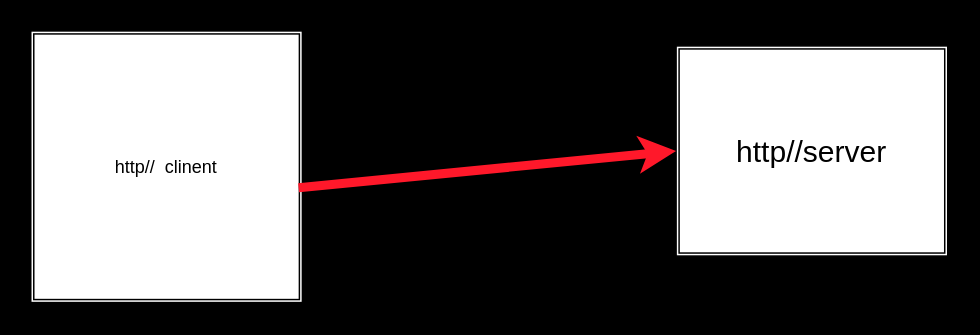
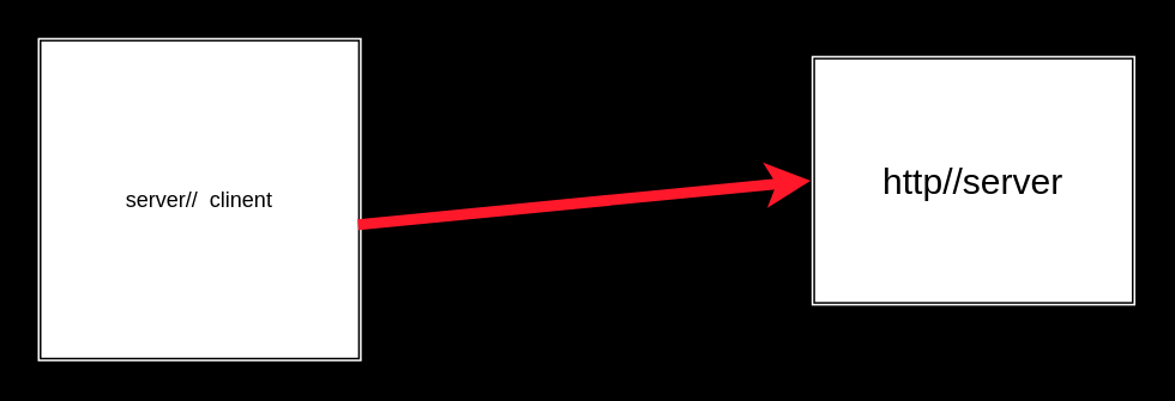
  <mxCell id="0" />
  <mxCell id="1" parent="0" />
- <mxCell id="2" value="http//&amp;nbsp; clinent" style="shape=ext;double=1;whiteSpace=wrap;html=1;aspect=fixed;shadow=1;" vertex="1" parent="1"><mxGeometry x="20" y="20" width="181" height="181" as="geometry" /></mxCell>
+ <mxCell id="2" value="server//&amp;nbsp; clinent" style="shape=ext;double=1;whiteSpace=wrap;html=1;aspect=fixed;shadow=1;" vertex="1" parent="1"><mxGeometry x="20" y="20" width="181" height="181" as="geometry" /></mxCell>
  <mxCell id="3" value="&lt;div&gt;&lt;span style=&quot;font-size: 20px;&quot;&gt;http//server&lt;/span&gt;&lt;/div&gt;" style="shape=ext;double=1;whiteSpace=wrap;html=1;aspect=fixed;shadow=1;" vertex="1" parent="1"><mxGeometry x="450" y="30" width="181" height="140" as="geometry" /></mxCell>
  <mxCell id="4" value="" style="endArrow=classic;html=1;entryX=0;entryY=0.5;entryDx=0;entryDy=0;exitX=0.986;exitY=0.577;exitDx=0;exitDy=0;exitPerimeter=0;strokeWidth=6;strokeColor=#FF182A;" edge="1" parent="1" source="2" target="3"><mxGeometry width="50" height="50" relative="1" as="geometry"><mxPoint x="300" y="200" as="sourcePoint" /><mxPoint x="350" y="150" as="targetPoint" /></mxGeometry></mxCell>
